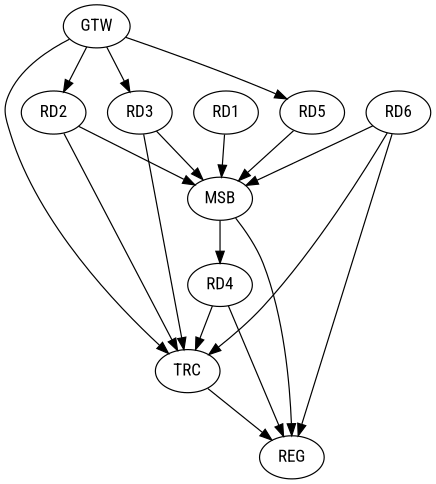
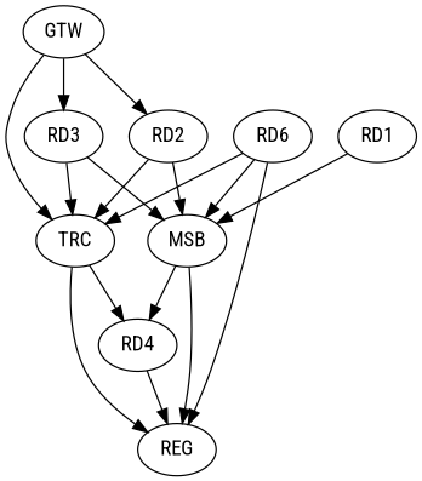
  strict digraph {
    fontname="Roboto Condensed"
    node [fontname="Roboto Condensed"]
    edge [fontname="Roboto Condensed"]
    n1 [label=RD1]
    n2 [label=MSB]
    n3 [label=RD4]
    n4 [label=REG]
    n5 [label=TRC]
    n6 [label=RD2]
    n7 [label=RD3]
-   n8 [label=RD5]
    n9 [label=RD6]
    n10 [label=GTW]
    n1 -> n2
    n2 -> n3
    n2 -> n4
    n3 -> n4
-   n3 -> n5
+   n5 -> n3
    n5 -> n4
    n6 -> n2
    n6 -> n5
    n7 -> n2
    n7 -> n5
-   n8 -> n2
    n9 -> n2
    n9 -> n4
    n9 -> n5
    n10 -> n5
    n10 -> n6
    n10 -> n7
-   n10 -> n8
  }
